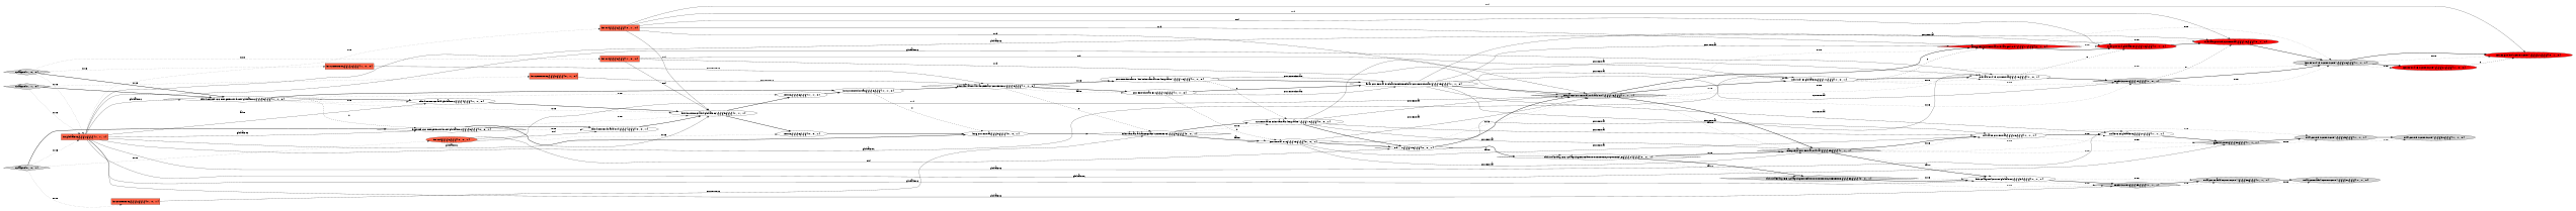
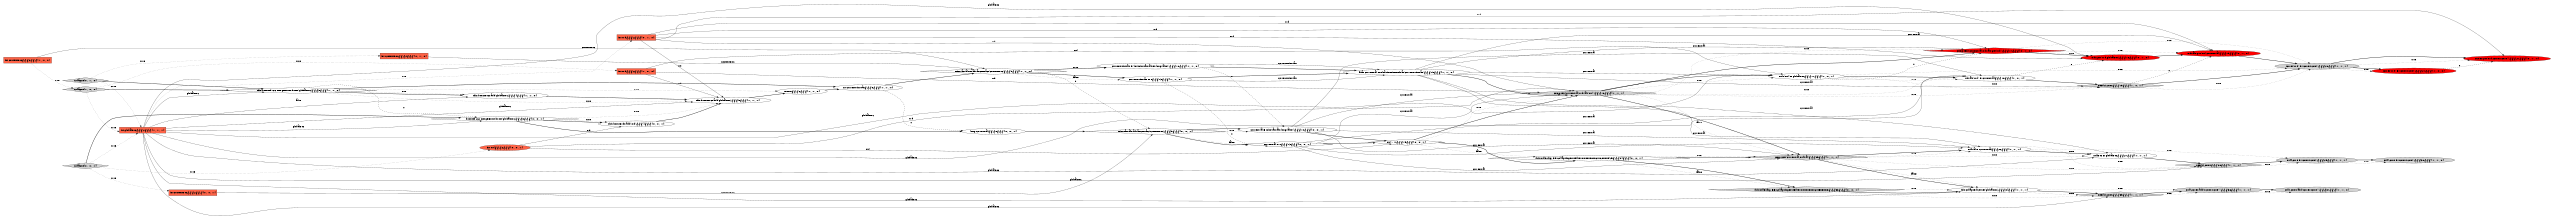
  digraph {
    rankdir=LR
    node [fillcolor=white shape=ellipse style=filled]
    edge [style=dotted]
    n1 [label="ord > -1@@@15@@@['0', '0', '1']" shape=diamond]
    n2 [fillcolor=lightgray label="comp.test(currentVal,ordVals(ord()@@@16@@@['1', '1', '1']" shape=diamond]
    n3 [label="this.nullPolicy == CollapsingPostFilter.NULL_POLICY_COLLAPSE@@@24@@@['0', '0', '1']" shape=diamond]
    n4 [fillcolor=red label="comp.test(currentVal,ordVals.get(ord))@@@17@@@['0', '1', '0']" shape=diamond]
    n5 [label="ordVals(ord( = currentVal@@@18@@@['1', '0', '1']"]
    n6 [fillcolor=lightgray label="needsScores@@@19@@@['1', '0', '1']" shape=diamond]
    n7 [label="ords(ord( = globalDoc@@@17@@@['1', '0', '1']"]
    n8 [fillcolor=lightgray label="comp.test(currentVal,nullVal)@@@25@@@['1', '1', '1']" shape=diamond]
    n9 [fillcolor=lightgray label="this.nullPolicy == CollapsingPostFilter.NULL_POLICY_EXPAND@@@33@@@['0', '0', '1']" shape=diamond]
    n10 [fillcolor=red label="scores(ord( = scorer.score()@@@21@@@['1', '0', '0']"]
    n11 [fillcolor=red label="scores.put(ord,scorer.score())@@@21@@@['0', '1', '0']"]
    n12 [fillcolor=lightgray label="collapse['1', '0', '0']" shape=diamond]
    n13 [label="this.boosted && mergeBoost.boost(globalDoc)@@@3@@@['1', '1', '0']" shape=diamond]
    n14 [fillcolor=tomato label="int contextDoc@@@2@@@['1', '0', '0']" shape=box]
    n15 [fillcolor=tomato label="int globalDoc@@@2@@@['1', '1', '1']" shape=box]
    n16 [fillcolor=tomato label="int ord@@@2@@@['1', '0', '0']" shape=box]
    n17 [label="this.boostDocs.add(globalDoc)@@@5@@@['1', '1', '1']"]
    n18 [label="boosted && mergeBoost.boost(globalDoc)@@@3@@@['0', '0', '1']" shape=diamond]
    n19 [label="int currentMinMax@@@8@@@['1', '1', '0']"]
    n20 [label="this.boostDocs.add(globalDoc)@@@4@@@['1', '1', '0']"]
    n21 [label="return@@@6@@@['1', '1', '0']"]
    n22 [label="minMaxValues.advanceExact(contextDoc)@@@9@@@['1', '1', '0']" shape=diamond]
    n23 [fillcolor=red label="ords.put(ord,globalDoc)@@@18@@@['0', '1', '0']"]
    n24 [fillcolor=lightgray label="needsScores@@@35@@@['1', '1', '1']" shape=diamond]
    n25 [fillcolor=tomato label="int ord@@@2@@@['0', '1', '0']" shape=box]
    n26 [label="nullDoc = globalDoc@@@27@@@['1', '1', '1']"]
    n27 [fillcolor=lightgray label="needsScores@@@28@@@['1', '1', '1']" shape=diamond]
    n28 [label="this.collapsedSet.set(globalDoc)@@@34@@@['1', '1', '1']"]
-   n29 [label="return@@@6@@@['0', '0', '1']"]
    n30 [label="long currentVal@@@8@@@['0', '0', '1']"]
    n31 [label="this.boostOrds.add(ord)@@@4@@@['0', '0', '1']"]
    n32 [label="currentMinMax = (int)minMaxValues.longValue()@@@10@@@['1', '1', '0']"]
    n33 [label="minMaxVals.advanceExact(contextDoc)@@@9@@@['0', '0', '1']" shape=diamond]
    n34 [label="currentMinMax = 0@@@13@@@['1', '1', '0']"]
    n35 [fillcolor=lightgray label="nullScores.add(scorer.score())@@@36@@@['1', '1', '1']"]
    n36 [fillcolor=lightgray label="nullScores.add(scorer.score())@@@37@@@['1', '1', '0']"]
    n37 [fillcolor=red label="ordVals.put(ord,currentVal)@@@19@@@['0', '1', '0']"]
    n38 [fillcolor=lightgray label="scores(ord( = scorer.score()@@@20@@@['1', '1', '1']"]
    n39 [fillcolor=lightgray label="collapse['0', '1', '0']" shape=diamond]
    n40 [fillcolor=tomato label="int contextDoc@@@2@@@['0', '1', '0']" shape=box]
    n41 [label="float currentVal = Float.intBitsToFloat(currentMinMax)@@@15@@@['1', '1', '0']"]
    n42 [label="currentVal = minMaxVals.longValue()@@@10@@@['0', '0', '1']"]
    n43 [label="nullVal = currentVal@@@26@@@['1', '1', '1']"]
    n44 [fillcolor=lightgray label="nullScore = scorer.score()@@@30@@@['1', '1', '0']"]
    n45 [label="currentVal = 0@@@13@@@['0', '0', '1']" shape=diamond]
    n46 [fillcolor=lightgray label="nullScore = scorer.score()@@@29@@@['1', '1', '1']"]
    n47 [fillcolor=tomato label="int ord@@@2@@@['0', '0', '1']"]
    n48 [fillcolor=lightgray label="collapse['0', '0', '1']" shape=diamond]
    n49 [fillcolor=tomato label="int contextDoc@@@2@@@['0', '0', '1']" shape=box]
    n1 -> n2 [label=true]
    n1 -> n2 [style=bold]
    n1 -> n3 [style=bold]
    n1 -> n3 [label=false]
    n2 -> n4 [label=true]
    n2 -> n4 [style=bold]
    n2 -> n5 [label=true]
    n2 -> n6 [label=true]
    n2 -> n7 [style=bold]
    n2 -> n7 [label=true]
    n2 -> n8 [style=bold]
    n2 -> n8 [label=false]
    n3 -> n8 [style=bold]
    n3 -> n8 [label=true]
    n3 -> n9 [label=false]
    n3 -> n9 [style=bold]
    n4 -> n23 [style=bold]
    n4 -> n23 [label=true]
    n4 -> n37 [label=true]
    n4 -> n38 [label=true]
    n5 -> n6 [style=bold]
    n5 -> n23 [label=0 style=dashed]
    n6 -> n37 [label=0 style=dashed]
    n6 -> n38 [style=bold]
    n6 -> n38 [label=true]
    n7 -> n4 [label=0 style=dashed]
    n7 -> n5 [style=bold]
    n7 -> n5 [label=true]
    n7 -> n6 [label=true]
    n7 -> n38 [label=true]
    n8 -> n26 [label=true]
    n8 -> n27 [label=true]
    n8 -> n28 [label=false]
    n8 -> n28 [style=bold]
    n8 -> n43 [label=true]
    n8 -> n43 [style=bold]
    n9 -> n24 [label=true]
    n9 -> n28 [style=bold]
    n9 -> n28 [label=true]
    n10 -> n11 [label=0 style=dashed]
    n12 -> n13 [style=bold]
-   n12 -> n14 [label=true]
+   n14 -> n12 [label=true]
    n12 -> n15 [label=true]
    n12 -> n16 [label=true]
    n13 -> n17 [label=true]
    n13 -> n18 [label=0 style=dashed]
    n13 -> n19 [style=bold]
    n13 -> n20 [label=true]
    n13 -> n20 [style=bold]
    n13 -> n21 [label=true]
    n14 -> n22 [label=contextDoc style=solid]
    n15 -> n5 [label=globalDoc style=solid]
    n15 -> n7 [label=globalDoc style=solid]
    n15 -> n13 [label=globalDoc style=solid]
    n15 -> n17 [label=globalDoc style=solid]
    n15 -> n18 [label=globalDoc style=solid]
    n15 -> n20 [label=false style=solid]
    n15 -> n23 [label=globalDoc style=solid]
    n15 -> n24 [label=globalDoc style=solid]
    n15 -> n25 [label=true]
    n15 -> n26 [label=globalDoc style=solid]
    n15 -> n27 [label=globalDoc style=solid]
    n15 -> n28 [label=globalDoc style=solid]
    n16 -> n2 [label=ord style=solid]
    n16 -> n7 [label=ord style=solid]
    n16 -> n17 [label=ord style=solid]
    n17 -> n21 [style=bold]
-   n17 -> n29 [style=bold]
    n18 -> n17 [label=true]
-   n18 -> n29 [label=true]
    n18 -> n30 [style=bold]
    n18 -> n31 [style=bold]
    n18 -> n31 [label=true]
    n19 -> n22 [style=bold]
    n19 -> n30 [label=0 style=dashed]
    n20 -> n17 [style=bold]
    n21 -> n19 [style=bold]
    n22 -> n32 [label=true]
    n22 -> n32 [style=bold]
    n22 -> n33 [label=0 style=dashed]
    n22 -> n34 [style=bold]
    n22 -> n34 [label=false]
    n23 -> n37 [style=bold]
    n24 -> n35 [label=true]
    n24 -> n35 [style=bold]
    n25 -> n2 [label=ord style=solid]
    n25 -> n4 [label=ord style=solid]
    n25 -> n11 [label=ord style=solid]
    n25 -> n17 [label=ord style=solid]
    n25 -> n23 [label=ord style=solid]
    n25 -> n37 [label=ord style=solid]
    n26 -> n27 [style=bold]
    n27 -> n46 [style=bold]
    n27 -> n46 [label=true]
    n28 -> n24 [label=true]
    n28 -> n24 [style=bold]
    n28 -> n35 [label=true]
-   n29 -> n30 [style=bold]
    n30 -> n33 [style=bold]
    n31 -> n17 [style=bold]
    n32 -> n41 [style=bold]
    n32 -> n41 [label=currentMinMax style=solid]
    n32 -> n42 [label=0 style=dashed]
    n33 -> n42 [style=bold]
    n33 -> n42 [label=true]
    n33 -> n45 [label=false]
    n33 -> n45 [style=bold]
    n34 -> n41 [style=bold]
    n34 -> n41 [label=currentMinMax style=solid]
    n34 -> n45 [label=0 style=dashed]
    n35 -> n36 [style=bold]
    n35 -> n36 [label=true]
    n37 -> n38 [style=bold]
    n38 -> n10 [label=true]
    n38 -> n10 [style=bold]
    n38 -> n11 [label=true]
    n38 -> n11 [style=bold]
    n39 -> n13 [style=bold]
    n39 -> n15 [label=true]
    n39 -> n40 [label=true]
    n40 -> n22 [label=contextDoc style=solid]
    n41 -> n2 [style=bold]
    n41 -> n4 [label=currentVal style=solid]
    n41 -> n6 [label=currentVal style=solid]
    n41 -> n7 [label=currentVal style=solid]
    n41 -> n26 [label=currentVal style=solid]
    n41 -> n37 [label=currentVal style=solid]
    n41 -> n43 [label=currentVal style=solid]
    n42 -> n1 [style=bold]
    n42 -> n2 [label=currentVal style=solid]
    n42 -> n5 [label=currentVal style=solid]
    n42 -> n8 [label=currentVal style=solid]
    n42 -> n43 [label=currentVal style=solid]
    n43 -> n26 [label=true]
    n43 -> n26 [style=bold]
    n43 -> n27 [label=true]
    n43 -> n46 [label=true]
    n45 -> n1 [style=bold]
    n45 -> n2 [label=currentVal style=solid]
    n45 -> n5 [label=currentVal style=solid]
    n45 -> n8 [label=currentVal style=solid]
    n45 -> n43 [label=currentVal style=solid]
    n46 -> n44 [style=bold]
    n46 -> n44 [label=true]
    n47 -> n1 [label=ord style=solid]
    n47 -> n2 [label=ord style=solid]
    n47 -> n31 [label=ord style=solid]
    n48 -> n15 [label=true]
    n48 -> n18 [style=bold]
    n48 -> n47 [label=true]
    n48 -> n49 [label=true]
    n49 -> n33 [label=contextDoc style=solid]
  }
